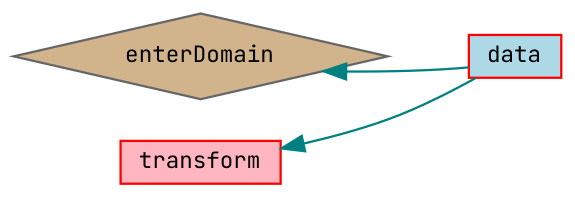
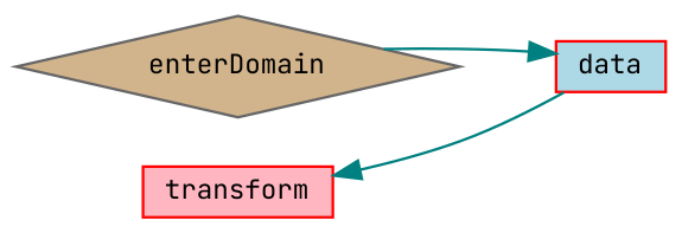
  digraph {
    fontname="JetBrains Mono"
    rankdir=LR
    node [color=red fontname="JetBrains Mono" fontsize=10 shape=box style=filled]
    edge [color=teal dir=back fontname="JetBrains Mono" fontsize=10 labelfontname=Helvetica labelfontsize=10 style=solid]
    n1 [color=gray40 fillcolor=tan fontcolor=black height=0.2 label=enterDomain shape=diamond width=0.4]
    n2 [fillcolor=lightblue height=0.2 label=data width=0.4]
    n3 [fillcolor=lightpink height=0.2 label=transform width=0.4]
-   n1 -> n2
+   n2 -> n1
    n3 -> n2
  }
